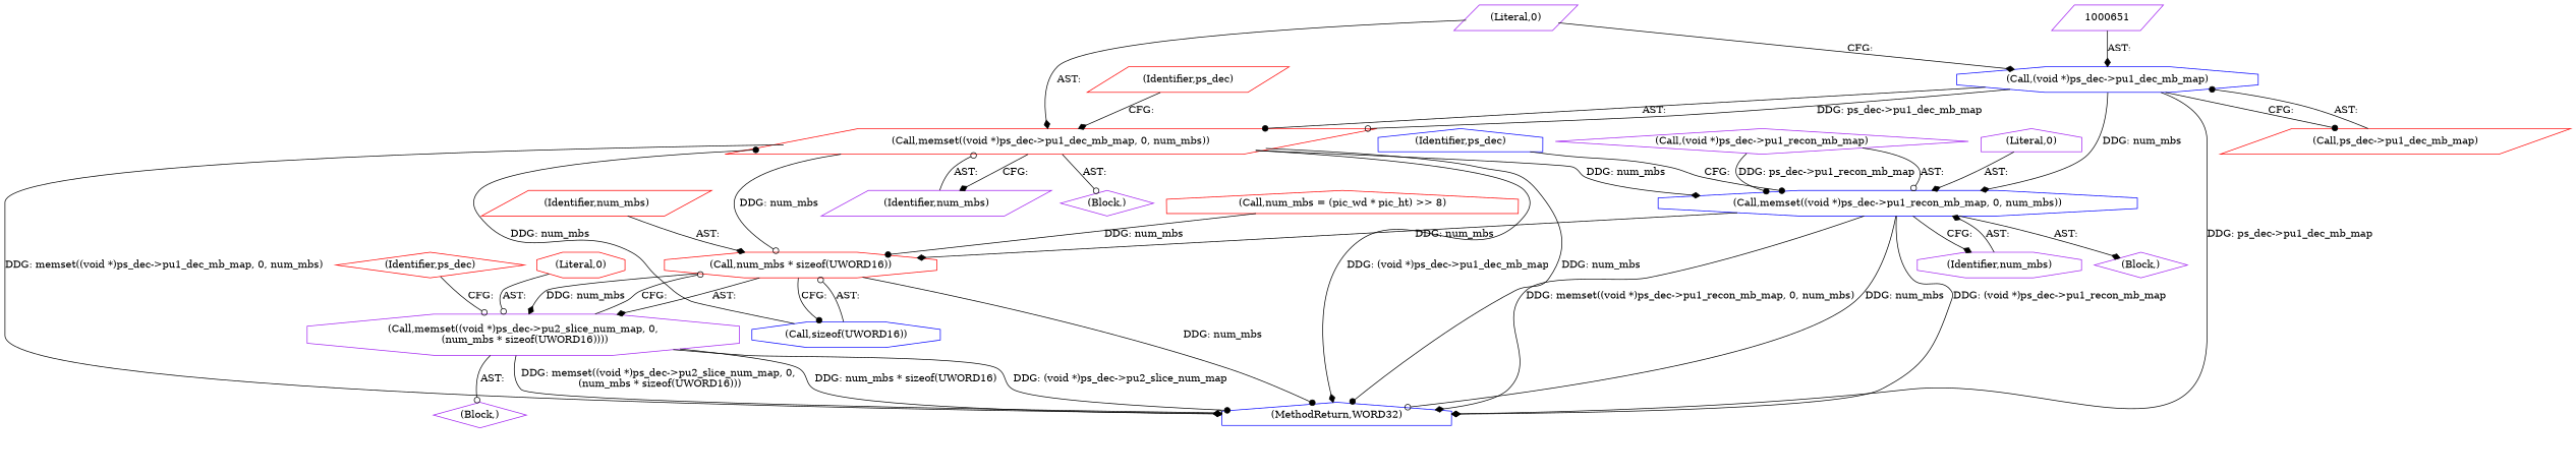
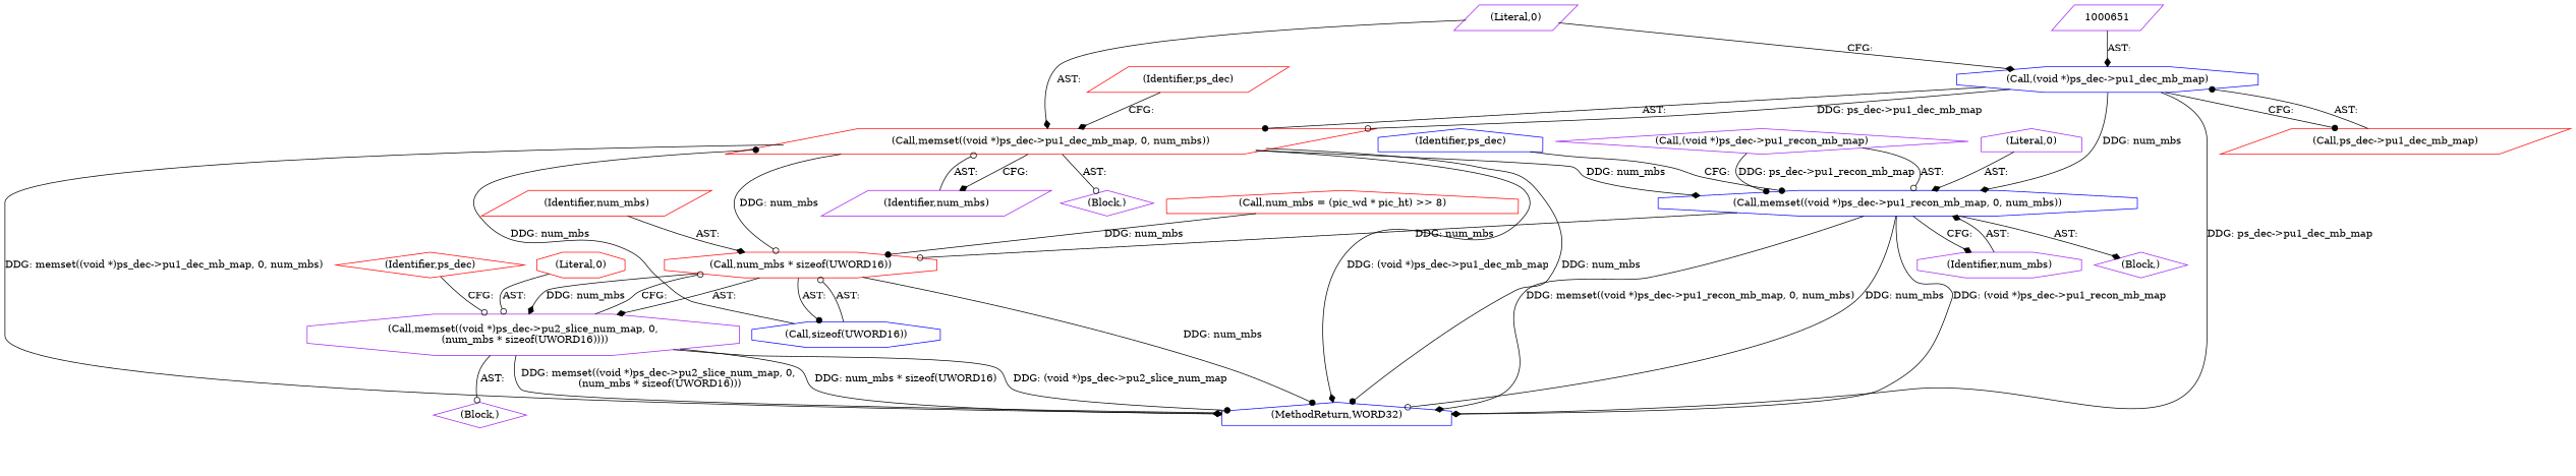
  digraph {
    node [color=purple shape=octagon]
    edge [arrowhead=diamond]
    n1 [color=blue label="(Call,(void *)ps_dec->pu1_dec_mb_map)"]
    n2 [color=red label="(Call,memset((void *)ps_dec->pu1_dec_mb_map, 0, num_mbs))" shape=parallelogram]
    n3 [color=blue label="(MethodReturn,WORD32)" shape=house]
    n4 [color=red label="(Call,ps_dec->pu1_dec_mb_map)" shape=parallelogram]
    n5 [color=blue label="(Call,memset((void *)ps_dec->pu1_recon_mb_map, 0, num_mbs))"]
    n6 [color=red label="(Call,num_mbs * sizeof(UWORD16))"]
    n7 [label="(Identifier,num_mbs)" shape=parallelogram]
    n8 [label="(Block,)" shape=diamond]
    n9 [label="(Identifier,num_mbs)"]
    n10 [label="(Block,)" shape=diamond]
    n11 [label="(Call,memset((void *)ps_dec->pu2_slice_num_map, 0,\n (num_mbs * sizeof(UWORD16))))"]
    n12 [color=blue label="(Call,sizeof(UWORD16))"]
    n13 [label="(Block,)" shape=diamond]
    n14 [color=red label="(Identifier,ps_dec)" shape=diamond]
    n15 [color=red label="(Call,num_mbs = (pic_wd * pic_ht) >> 8)" shape=house]
    n16 [color=blue label="(Identifier,ps_dec)" shape=house]
    n17 [label="(Literal,0)" shape=parallelogram]
    n18 [color=red label="(Literal,0)"]
    n19 [label="(Call,(void *)ps_dec->pu1_recon_mb_map)" shape=diamond]
    n20 [color=red label="(Identifier,num_mbs)" shape=parallelogram]
    n21 [color=red label="(Identifier,ps_dec)" shape=parallelogram]
    n22 [label="(Literal,0)" shape=house]
    1000651 [shape=parallelogram]
    n1 -> n2 [arrowhead=dot label="AST: "]
    n1 -> n2 [arrowhead=odot label="DDG: ps_dec->pu1_dec_mb_map"]
    n1 -> n3 [label="DDG: ps_dec->pu1_dec_mb_map"]
    n1 -> n4 [arrowhead=dot label="CFG: "]
    n1 -> n5 [label="DDG: num_mbs"]
    n2 -> n3 [label="DDG: (void *)ps_dec->pu1_dec_mb_map"]
    n2 -> n3 [arrowhead=dot label="DDG: num_mbs"]
    n2 -> n3 [label="DDG: memset((void *)ps_dec->pu1_dec_mb_map, 0, num_mbs)"]
    n2 -> n5 [label="DDG: num_mbs"]
    n2 -> n6 [arrowhead=odot label="DDG: num_mbs"]
    n2 -> n7 [label="CFG: "]
    n2 -> n8 [arrowhead=odot label="AST: "]
    n4 -> n1 [arrowhead=dot label="AST: "]
    n5 -> n3 [label="DDG: (void *)ps_dec->pu1_recon_mb_map"]
    n5 -> n3 [label="DDG: memset((void *)ps_dec->pu1_recon_mb_map, 0, num_mbs)"]
    n5 -> n3 [arrowhead=odot label="DDG: num_mbs"]
-   n5 -> n6 [label="DDG: num_mbs"]
+   n5 -> n6 [arrowhead=odot label="DDG: num_mbs"]
    n5 -> n9 [label="CFG: "]
    n5 -> n10 [label="AST: "]
    n6 -> n3 [arrowhead=dot label="DDG: num_mbs"]
    n6 -> n11 [label="AST: "]
    n6 -> n11 [label="DDG: num_mbs"]
-   n6 -> n12 [arrowhead=dot label="CFG: "]
+   n6 -> n12 [arrowhead=dot label="AST: "]
    n7 -> n2 [arrowhead=odot label="AST: "]
    n9 -> n5 [label="AST: "]
    n11 -> n3 [label="DDG: num_mbs * sizeof(UWORD16)"]
    n11 -> n3 [arrowhead=dot label="DDG: (void *)ps_dec->pu2_slice_num_map"]
    n11 -> n3 [arrowhead=odot label="DDG: memset((void *)ps_dec->pu2_slice_num_map, 0,\n (num_mbs * sizeof(UWORD16)))"]
    n11 -> n6 [arrowhead=odot label="CFG: "]
    n11 -> n13 [arrowhead=odot label="AST: "]
    n12 -> n2 [arrowhead=dot label="DDG: num_mbs"]
    n12 -> n6 [arrowhead=odot label="AST: "]
    n14 -> n11 [arrowhead=odot label="CFG: "]
    n15 -> n6 [arrowhead=dot label="DDG: num_mbs"]
    n16 -> n5 [arrowhead=dot label="CFG: "]
    n17 -> n1 [label="CFG: "]
    n17 -> n2 [label="AST: "]
    n18 -> n11 [arrowhead=odot label="AST: "]
    n19 -> n5 [arrowhead=odot label="AST: "]
    n19 -> n5 [arrowhead=dot label="DDG: ps_dec->pu1_recon_mb_map"]
    n20 -> n6 [label="AST: "]
    n21 -> n2 [label="CFG: "]
    n22 -> n5 [label="AST: "]
    1000651 -> n1 [label="AST: "]
  }
